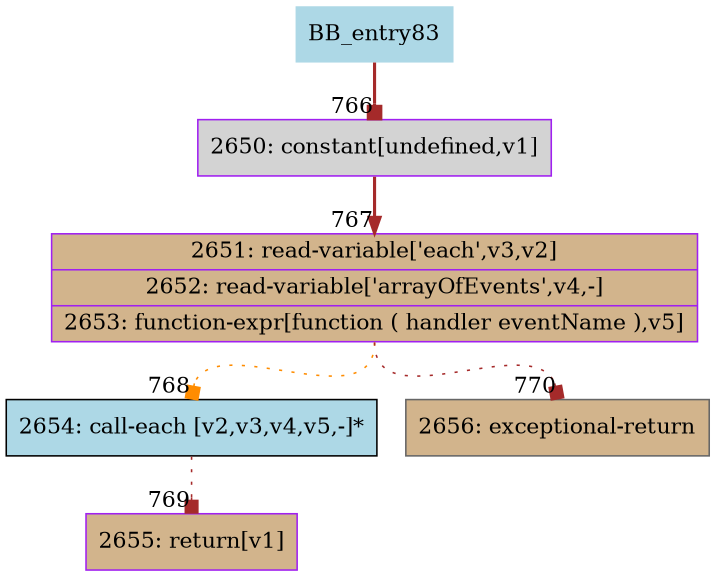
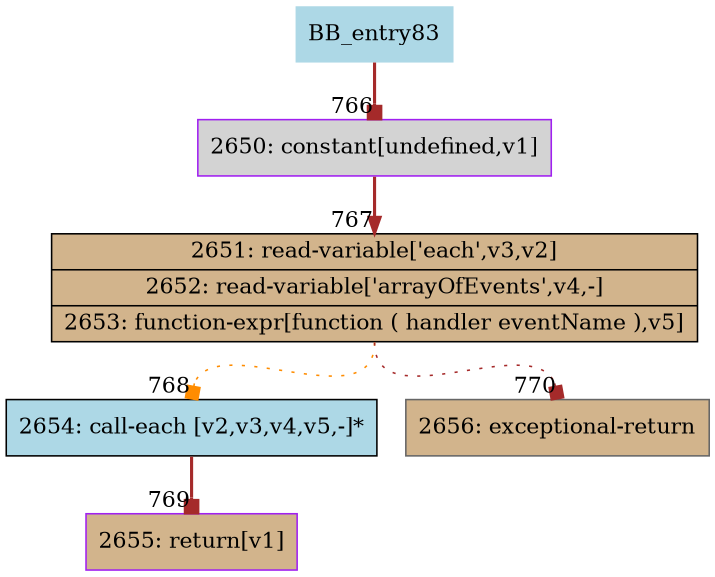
  digraph {
    rankdir=TD
    node [color=purple fillcolor=tan shape=record style=filled]
    edge [arrowhead=box color=brown headport=n style=dotted tailport=s]
    BB_entry83 [color=black fillcolor=lightblue shape=none]
    n2 [fillcolor=lightgrey label="{2650: constant[undefined,v1]}"]
-   n3 [label="{2651: read-variable['each',v3,v2]|2652: read-variable['arrayOfEvents',v4,-]|2653: function-expr[function ( handler eventName ),v5]}"]
+   n3 [color=black label="{2651: read-variable['each',v3,v2]|2652: read-variable['arrayOfEvents',v4,-]|2653: function-expr[function ( handler eventName ),v5]}"]
    n4 [color=black fillcolor=lightblue label="{2654: call-each [v2,v3,v4,v5,-]*}"]
    n5 [color=gray40 label="{2656: exceptional-return}"]
    n6 [label="{2655: return[v1]}"]
    BB_entry83 -> n2 [headlabel="    766" style=bold]
    n2 -> n3 [arrowhead=normal headlabel="      767" style=bold]
    n3 -> n4 [color=darkorange headlabel="      768"]
    n3 -> n5 [headlabel="      770"]
-   n4 -> n6 [headlabel="      769"]
+   n4 -> n6 [headlabel="      769" style=bold]
  }
